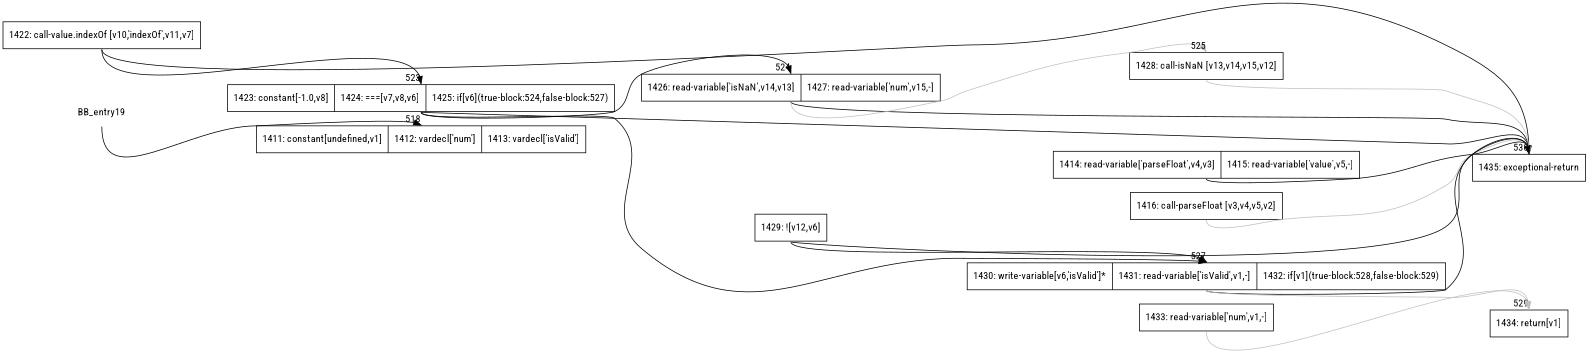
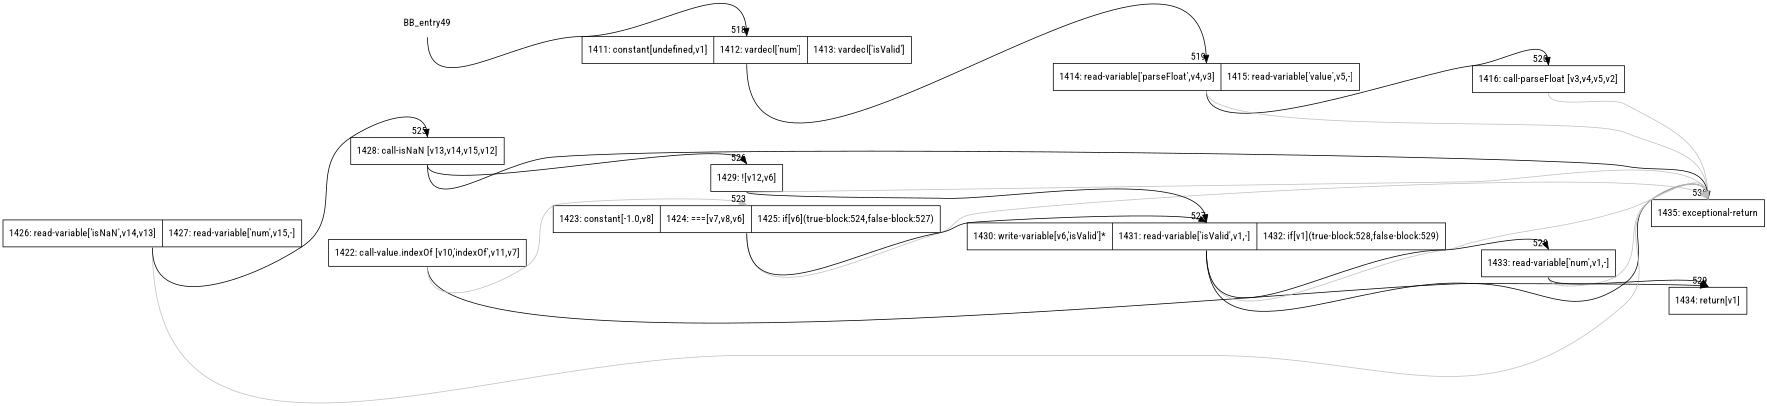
  digraph {
    fontname="Roboto Condensed"
    rankdir=LR
    node [fontname="Roboto Condensed" shape=record]
    edge [fontname="Roboto Condensed" headport=n tailport=s]
-   BB_entry49 [shape=none label=BB_entry19]
+   BB_entry49 [shape=none]
    n2 [label="{1411: constant[undefined,v1]|1412: vardecl['num']|1413: vardecl['isValid']}"]
    n3 [label="{1414: read-variable['parseFloat',v4,v3]|1415: read-variable['value',v5,-]}"]
    n4 [label="{1416: call-parseFloat [v3,v4,v5,v2]}"]
    n5 [label="{1435: exceptional-return}"]
    n6 [label="{1422: call-value.indexOf [v10,'indexOf',v11,v7]}"]
    n7 [label="{1423: constant[-1.0,v8]|1424: ===[v7,v8,v6]|1425: if[v6](true-block:524,false-block:527)}"]
    n8 [label="{1430: write-variable[v6,'isValid']*|1431: read-variable['isValid',v1,-]|1432: if[v1](true-block:528,false-block:529)}"]
    n9 [label="{1426: read-variable['isNaN',v14,v13]|1427: read-variable['num',v15,-]}"]
    n10 [label="{1434: return[v1]}"]
    n11 [label="{1433: read-variable['num',v1,-]}"]
    n12 [label="{1428: call-isNaN [v13,v14,v15,v12]}"]
    n13 [label="{1429: ![v12,v6]}"]
    BB_entry49 -> n2 [headlabel="    518"]
-   n3 -> n5 [color=black headlabel="      530"]
+   n2 -> n3 [headlabel="      519"]
+   n3 -> n4 [headlabel="      520"]
+   n3 -> n5 [color=gray headlabel="      530"]
    n4 -> n5 [color=gray]
    n6 -> n5 [color=black]
-   n6 -> n7 [headlabel="      523"]
-   n7 -> n5 [color=black]
+   n6 -> n7 [headlabel="      523" color=gray]
+   n7 -> n5 [color=gray]
    n7 -> n8 [headlabel="      527"]
-   n7 -> n9 [headlabel="      524"]
-   n8 -> n5 [color=black]
-   n8 -> n10 [headlabel="      529" color=gray]
-   n9 -> n5 [color=black]
-   n9 -> n12 [headlabel="      525" color=gray]
-   n11 -> n10 [color=gray]
-   n12 -> n5 [color=gray]
-   n13 -> n5 [color=black]
+   n8 -> n5 [color=gray]
+   n8 -> n10 [headlabel="      529"]
+   n8 -> n11 [headlabel="      528"]
+   n9 -> n5 [color=gray]
+   n9 -> n12 [headlabel="      525"]
+   n11 -> n5 [color=gray]
+   n11 -> n10
+   n12 -> n5 [color=black]
+   n12 -> n13 [headlabel="      526"]
+   n13 -> n5 [color=gray]
    n13 -> n8
  }
